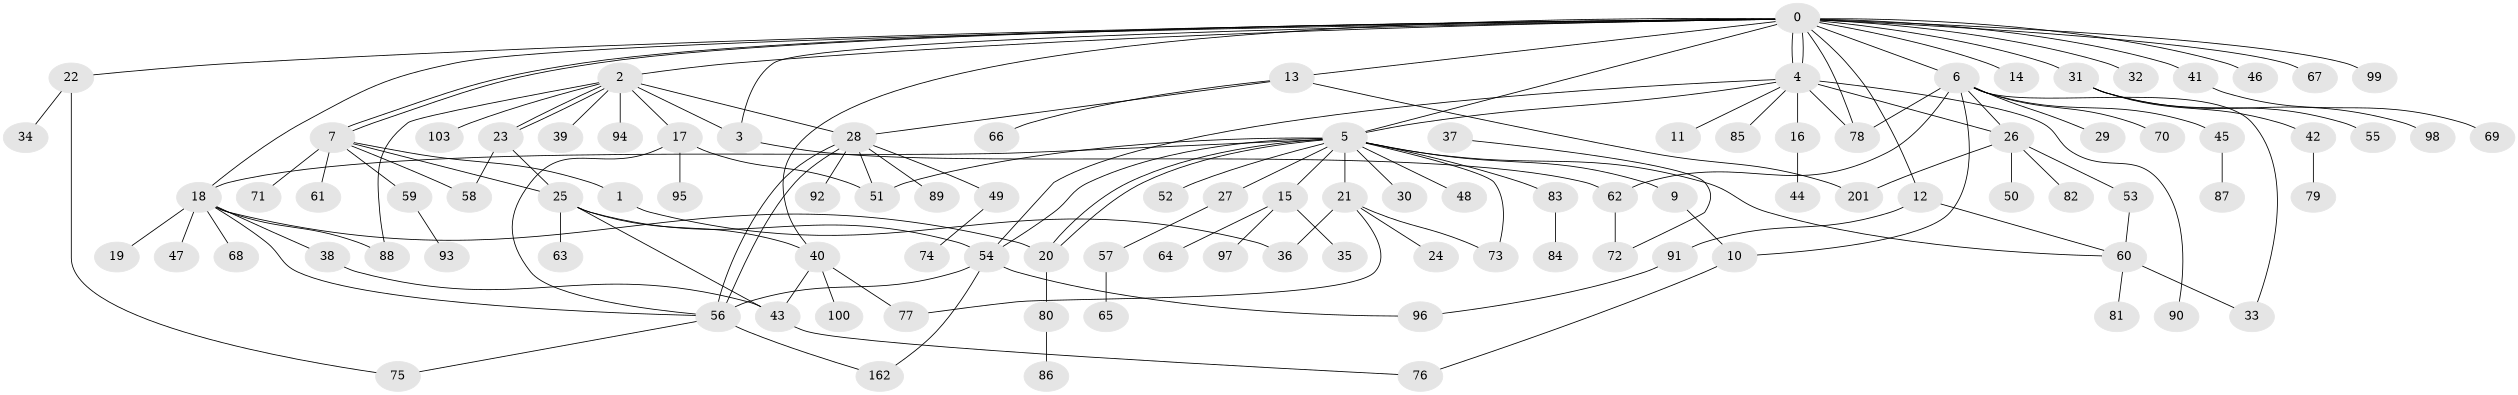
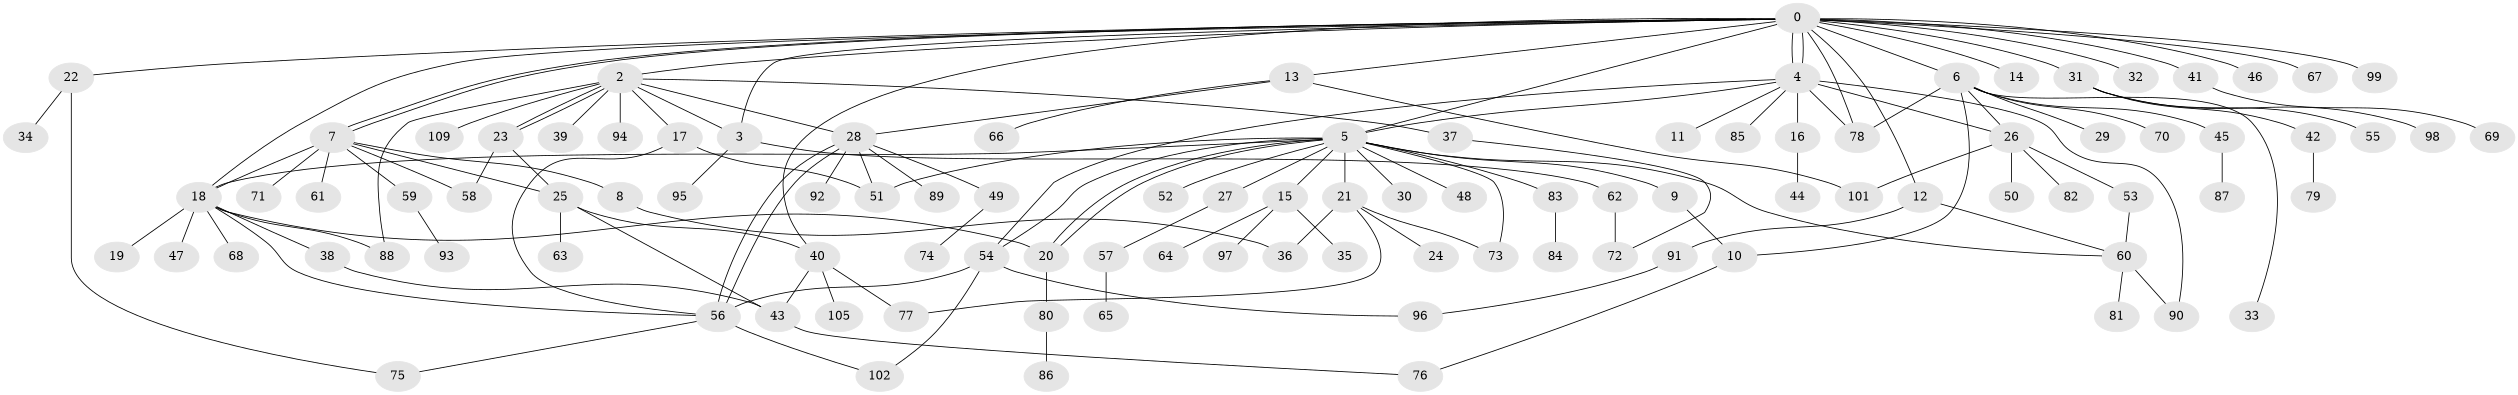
  graph {
    node [color=gray90 style=filled]
    n1 [label=0]
    2
    3
    4
    5
    6
    7
    12
    13
    14
    18
    22
    31
    32
    40
    41
    46
    67
    78
    99
    17
    23
    28
    37
    39
    88
    94
-   103
+   103 [label=109]
    62
    95
    11
    16
    26
    54
    85
    90
    9
    15
    20
    21
    27
    30
    48
    51
    52
    60
    73
    83
    10
    29
    33
    45
    70
-   8 [label=1]
+   8
    25
    58
    59
    61
    71
    91
    66
-   101 [label=201]
+   101
    56
    19
    38
    47
    68
    34
    75
    98
    42
    55
    77
    43
-   100
+   100 [label=105]
    69
    49
    89
    92
    72
    44
    50
    53
    82
    96
-   102 [label=162]
+   102
    35
    64
    97
    80
    36
    24
    57
    81
    84
    76
    87
    63
    93
    86
    65
    74
    79
    n1 -- 2
    n1 -- 3
    n1 -- 4
    n1 -- 4
    n1 -- 5
    n1 -- 6
    n1 -- 7
    n1 -- 7
    n1 -- 12
    n1 -- 13
    n1 -- 14
    n1 -- 18
    n1 -- 22
    n1 -- 31
    n1 -- 32
    n1 -- 40
    n1 -- 41
    n1 -- 46
    n1 -- 67
    n1 -- 78
    n1 -- 99
    2 -- 3
    2 -- 17
    2 -- 23
    2 -- 23
    2 -- 28
+   2 -- 37
    2 -- 39
    2 -- 88
    2 -- 94
    2 -- 103
    3 -- 62
-   17 -- 95
+   3 -- 95
    4 -- 5
    4 -- 78
    4 -- 11
    4 -- 16
    4 -- 26
    4 -- 54
    4 -- 85
    4 -- 90
    5 -- 18
    5 -- 54
    5 -- 9
    5 -- 15
    5 -- 20
    5 -- 20
    5 -- 21
    5 -- 27
    5 -- 30
    5 -- 48
    5 -- 51
    5 -- 52
    5 -- 60
    5 -- 73
    5 -- 83
    6 -- 78
-   6 -- 62
    6 -- 26
    6 -- 10
    6 -- 29
    6 -- 33
    6 -- 45
    6 -- 70
+   7 -- 18
    7 -- 8
    7 -- 25
    7 -- 58
    7 -- 59
    7 -- 61
    7 -- 71
    12 -- 60
    12 -- 91
    13 -- 28
    13 -- 66
    13 -- 101
    18 -- 88
    18 -- 20
    18 -- 56
    18 -- 19
    18 -- 38
    18 -- 47
    18 -- 68
    22 -- 34
    22 -- 75
    31 -- 98
    31 -- 42
    31 -- 55
    40 -- 77
    40 -- 43
    40 -- 100
    41 -- 69
    17 -- 51
    17 -- 56
    23 -- 25
    23 -- 58
    28 -- 51
    28 -- 56
    28 -- 56
    28 -- 49
    28 -- 89
    28 -- 92
    37 -- 72
    62 -- 72
    16 -- 44
    26 -- 101
    26 -- 50
    26 -- 53
    26 -- 82
    54 -- 56
    54 -- 96
    54 -- 102
    9 -- 10
    15 -- 35
    15 -- 64
    15 -- 97
    20 -- 80
    21 -- 73
    21 -- 77
    21 -- 36
    21 -- 24
    27 -- 57
-   60 -- 33
+   60 -- 90
    60 -- 81
    83 -- 84
    10 -- 76
    45 -- 87
    8 -- 36
    25 -- 40
-   25 -- 54
    25 -- 43
    25 -- 63
    59 -- 93
    91 -- 96
    56 -- 75
    56 -- 102
    38 -- 43
    42 -- 79
    43 -- 76
    49 -- 74
    53 -- 60
    80 -- 86
    57 -- 65
  }
